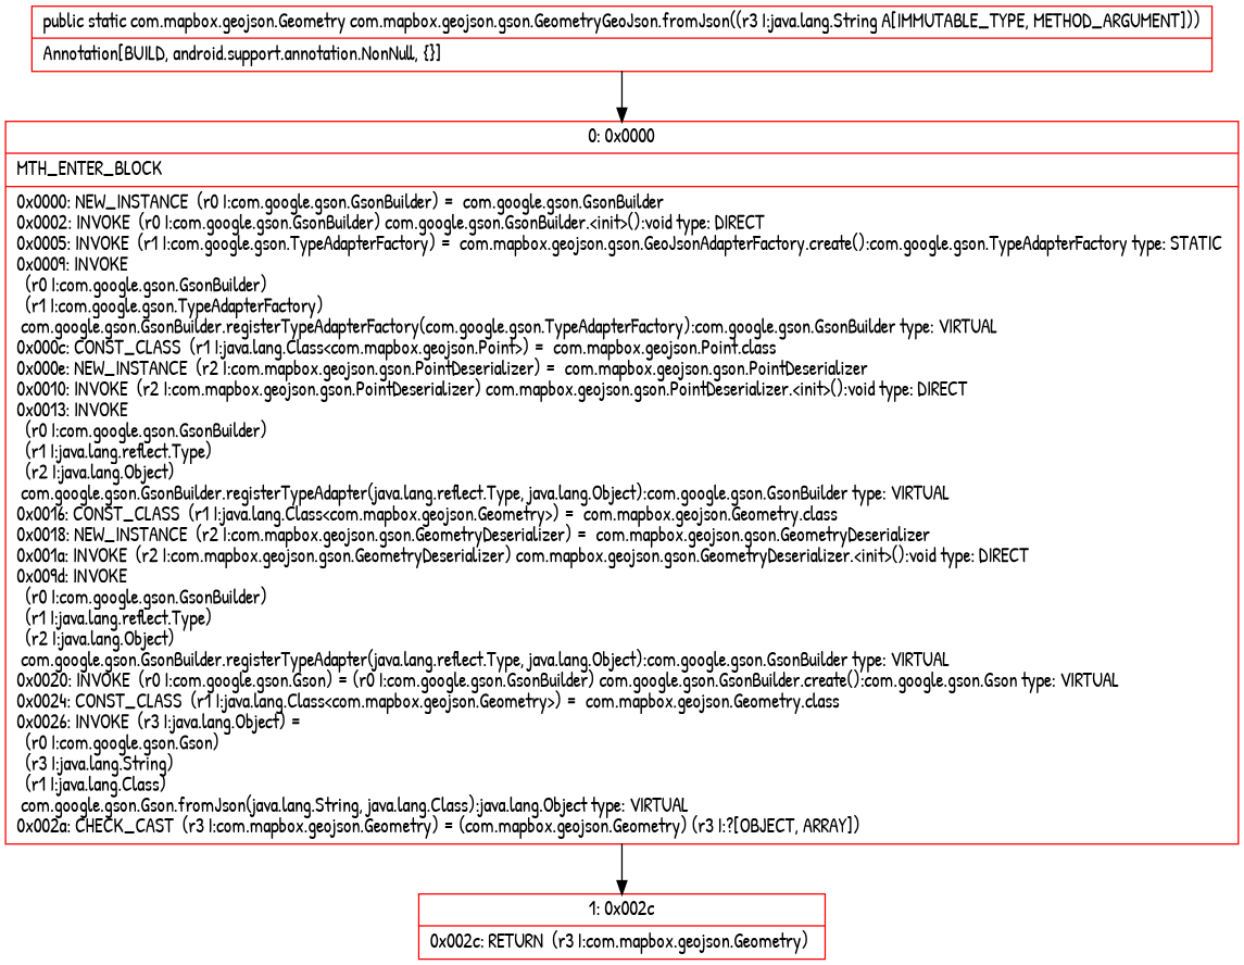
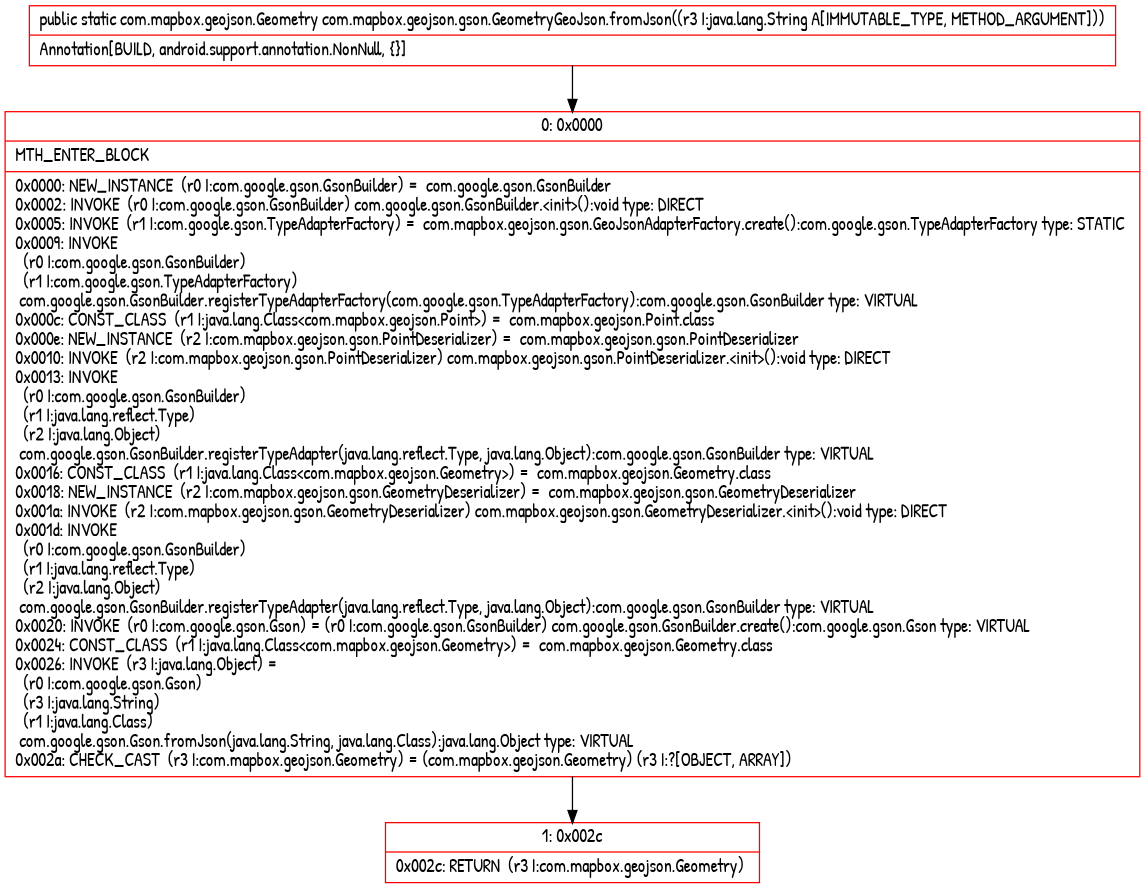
  digraph {
    fontname="Patrick Hand"
    node [shape=record color=red fontname="Patrick Hand"]
    edge [fontname="Patrick Hand"]
-   n1 [label="{0\:\ 0x0000|MTH_ENTER_BLOCK\l|0x0000: NEW_INSTANCE  (r0 I:com.google.gson.GsonBuilder) =  com.google.gson.GsonBuilder \l0x0002: INVOKE  (r0 I:com.google.gson.GsonBuilder) com.google.gson.GsonBuilder.\<init\>():void type: DIRECT \l0x0005: INVOKE  (r1 I:com.google.gson.TypeAdapterFactory) =  com.mapbox.geojson.gson.GeoJsonAdapterFactory.create():com.google.gson.TypeAdapterFactory type: STATIC \l0x0009: INVOKE  \l  (r0 I:com.google.gson.GsonBuilder)\l  (r1 I:com.google.gson.TypeAdapterFactory)\l com.google.gson.GsonBuilder.registerTypeAdapterFactory(com.google.gson.TypeAdapterFactory):com.google.gson.GsonBuilder type: VIRTUAL \l0x000c: CONST_CLASS  (r1 I:java.lang.Class\<com.mapbox.geojson.Point\>) =  com.mapbox.geojson.Point.class \l0x000e: NEW_INSTANCE  (r2 I:com.mapbox.geojson.gson.PointDeserializer) =  com.mapbox.geojson.gson.PointDeserializer \l0x0010: INVOKE  (r2 I:com.mapbox.geojson.gson.PointDeserializer) com.mapbox.geojson.gson.PointDeserializer.\<init\>():void type: DIRECT \l0x0013: INVOKE  \l  (r0 I:com.google.gson.GsonBuilder)\l  (r1 I:java.lang.reflect.Type)\l  (r2 I:java.lang.Object)\l com.google.gson.GsonBuilder.registerTypeAdapter(java.lang.reflect.Type, java.lang.Object):com.google.gson.GsonBuilder type: VIRTUAL \l0x0016: CONST_CLASS  (r1 I:java.lang.Class\<com.mapbox.geojson.Geometry\>) =  com.mapbox.geojson.Geometry.class \l0x0018: NEW_INSTANCE  (r2 I:com.mapbox.geojson.gson.GeometryDeserializer) =  com.mapbox.geojson.gson.GeometryDeserializer \l0x001a: INVOKE  (r2 I:com.mapbox.geojson.gson.GeometryDeserializer) com.mapbox.geojson.gson.GeometryDeserializer.\<init\>():void type: DIRECT \l0x009d: INVOKE  \l  (r0 I:com.google.gson.GsonBuilder)\l  (r1 I:java.lang.reflect.Type)\l  (r2 I:java.lang.Object)\l com.google.gson.GsonBuilder.registerTypeAdapter(java.lang.reflect.Type, java.lang.Object):com.google.gson.GsonBuilder type: VIRTUAL \l0x0020: INVOKE  (r0 I:com.google.gson.Gson) = (r0 I:com.google.gson.GsonBuilder) com.google.gson.GsonBuilder.create():com.google.gson.Gson type: VIRTUAL \l0x0024: CONST_CLASS  (r1 I:java.lang.Class\<com.mapbox.geojson.Geometry\>) =  com.mapbox.geojson.Geometry.class \l0x0026: INVOKE  (r3 I:java.lang.Object) = \l  (r0 I:com.google.gson.Gson)\l  (r3 I:java.lang.String)\l  (r1 I:java.lang.Class)\l com.google.gson.Gson.fromJson(java.lang.String, java.lang.Class):java.lang.Object type: VIRTUAL \l0x002a: CHECK_CAST  (r3 I:com.mapbox.geojson.Geometry) = (com.mapbox.geojson.Geometry) (r3 I:?[OBJECT, ARRAY]) \l}"]
+   n1 [label="{0\:\ 0x0000|MTH_ENTER_BLOCK\l|0x0000: NEW_INSTANCE  (r0 I:com.google.gson.GsonBuilder) =  com.google.gson.GsonBuilder \l0x0002: INVOKE  (r0 I:com.google.gson.GsonBuilder) com.google.gson.GsonBuilder.\<init\>():void type: DIRECT \l0x0005: INVOKE  (r1 I:com.google.gson.TypeAdapterFactory) =  com.mapbox.geojson.gson.GeoJsonAdapterFactory.create():com.google.gson.TypeAdapterFactory type: STATIC \l0x0009: INVOKE  \l  (r0 I:com.google.gson.GsonBuilder)\l  (r1 I:com.google.gson.TypeAdapterFactory)\l com.google.gson.GsonBuilder.registerTypeAdapterFactory(com.google.gson.TypeAdapterFactory):com.google.gson.GsonBuilder type: VIRTUAL \l0x000c: CONST_CLASS  (r1 I:java.lang.Class\<com.mapbox.geojson.Point\>) =  com.mapbox.geojson.Point.class \l0x000e: NEW_INSTANCE  (r2 I:com.mapbox.geojson.gson.PointDeserializer) =  com.mapbox.geojson.gson.PointDeserializer \l0x0010: INVOKE  (r2 I:com.mapbox.geojson.gson.PointDeserializer) com.mapbox.geojson.gson.PointDeserializer.\<init\>():void type: DIRECT \l0x0013: INVOKE  \l  (r0 I:com.google.gson.GsonBuilder)\l  (r1 I:java.lang.reflect.Type)\l  (r2 I:java.lang.Object)\l com.google.gson.GsonBuilder.registerTypeAdapter(java.lang.reflect.Type, java.lang.Object):com.google.gson.GsonBuilder type: VIRTUAL \l0x0016: CONST_CLASS  (r1 I:java.lang.Class\<com.mapbox.geojson.Geometry\>) =  com.mapbox.geojson.Geometry.class \l0x0018: NEW_INSTANCE  (r2 I:com.mapbox.geojson.gson.GeometryDeserializer) =  com.mapbox.geojson.gson.GeometryDeserializer \l0x001a: INVOKE  (r2 I:com.mapbox.geojson.gson.GeometryDeserializer) com.mapbox.geojson.gson.GeometryDeserializer.\<init\>():void type: DIRECT \l0x001d: INVOKE  \l  (r0 I:com.google.gson.GsonBuilder)\l  (r1 I:java.lang.reflect.Type)\l  (r2 I:java.lang.Object)\l com.google.gson.GsonBuilder.registerTypeAdapter(java.lang.reflect.Type, java.lang.Object):com.google.gson.GsonBuilder type: VIRTUAL \l0x0020: INVOKE  (r0 I:com.google.gson.Gson) = (r0 I:com.google.gson.GsonBuilder) com.google.gson.GsonBuilder.create():com.google.gson.Gson type: VIRTUAL \l0x0024: CONST_CLASS  (r1 I:java.lang.Class\<com.mapbox.geojson.Geometry\>) =  com.mapbox.geojson.Geometry.class \l0x0026: INVOKE  (r3 I:java.lang.Object) = \l  (r0 I:com.google.gson.Gson)\l  (r3 I:java.lang.String)\l  (r1 I:java.lang.Class)\l com.google.gson.Gson.fromJson(java.lang.String, java.lang.Class):java.lang.Object type: VIRTUAL \l0x002a: CHECK_CAST  (r3 I:com.mapbox.geojson.Geometry) = (com.mapbox.geojson.Geometry) (r3 I:?[OBJECT, ARRAY]) \l}"]
    n2 [label="{1\:\ 0x002c|0x002c: RETURN  (r3 I:com.mapbox.geojson.Geometry) \l}"]
    n3 [label="{public static com.mapbox.geojson.Geometry com.mapbox.geojson.gson.GeometryGeoJson.fromJson((r3 I:java.lang.String A[IMMUTABLE_TYPE, METHOD_ARGUMENT]))  | Annotation[BUILD, android.support.annotation.NonNull, \{\}]\l}"]
    n1 -> n2
    n3 -> n1
  }
